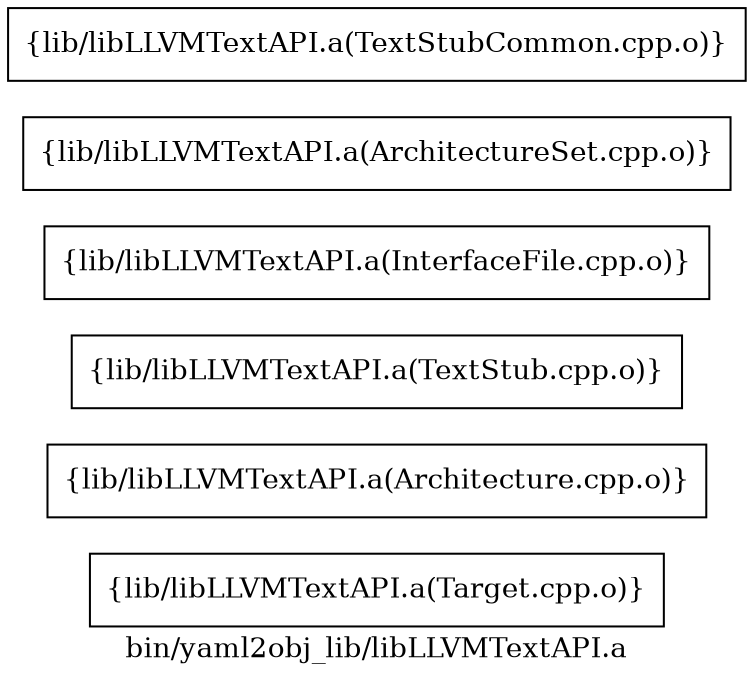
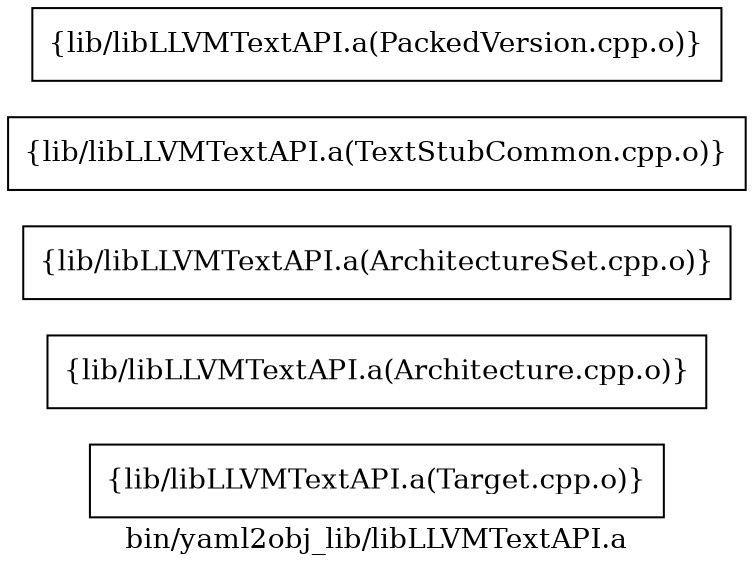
  digraph {
    label="bin/yaml2obj_lib/libLLVMTextAPI.a"
    rankdir=LR
    node [group=0 shape=box]
    n1 [label="{lib/libLLVMTextAPI.a(Target.cpp.o)}"]
    n2 [label="{lib/libLLVMTextAPI.a(Architecture.cpp.o)}"]
-   n3 [label="{lib/libLLVMTextAPI.a(TextStub.cpp.o)}"]
-   n4 [label="{lib/libLLVMTextAPI.a(InterfaceFile.cpp.o)}"]
    n5 [label="{lib/libLLVMTextAPI.a(ArchitectureSet.cpp.o)}"]
    n6 [label="{lib/libLLVMTextAPI.a(TextStubCommon.cpp.o)}"]
+   n7 [label="{lib/libLLVMTextAPI.a(PackedVersion.cpp.o)}"]
  }
